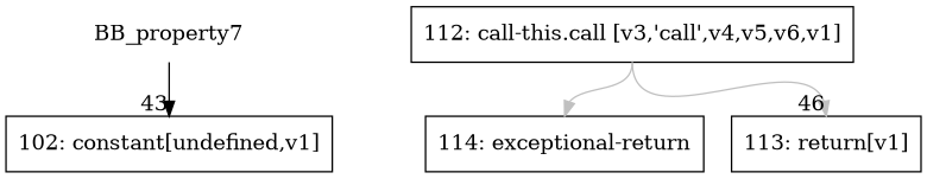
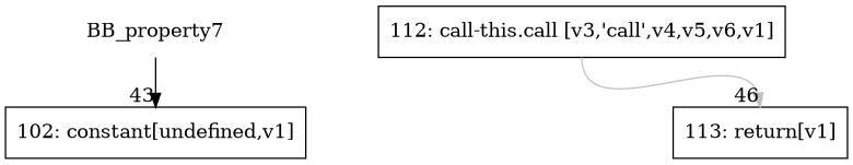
  digraph {
    rankdir=TD
    node [shape=record]
    edge [headport=n tailport=s color=gray]
    n1 [label=BB_property7 shape=none]
    n2 [label="{102: constant[undefined,v1]}"]
    n3 [label="{112: call-this.call [v3,'call',v4,v5,v6,v1]}"]
-   n4 [label="{114: exceptional-return}"]
    n5 [label="{113: return[v1]}"]
    n1 -> n2 [headlabel="    43" color=""]
-   n3 -> n4
    n3 -> n5 [headlabel="      46"]
  }
